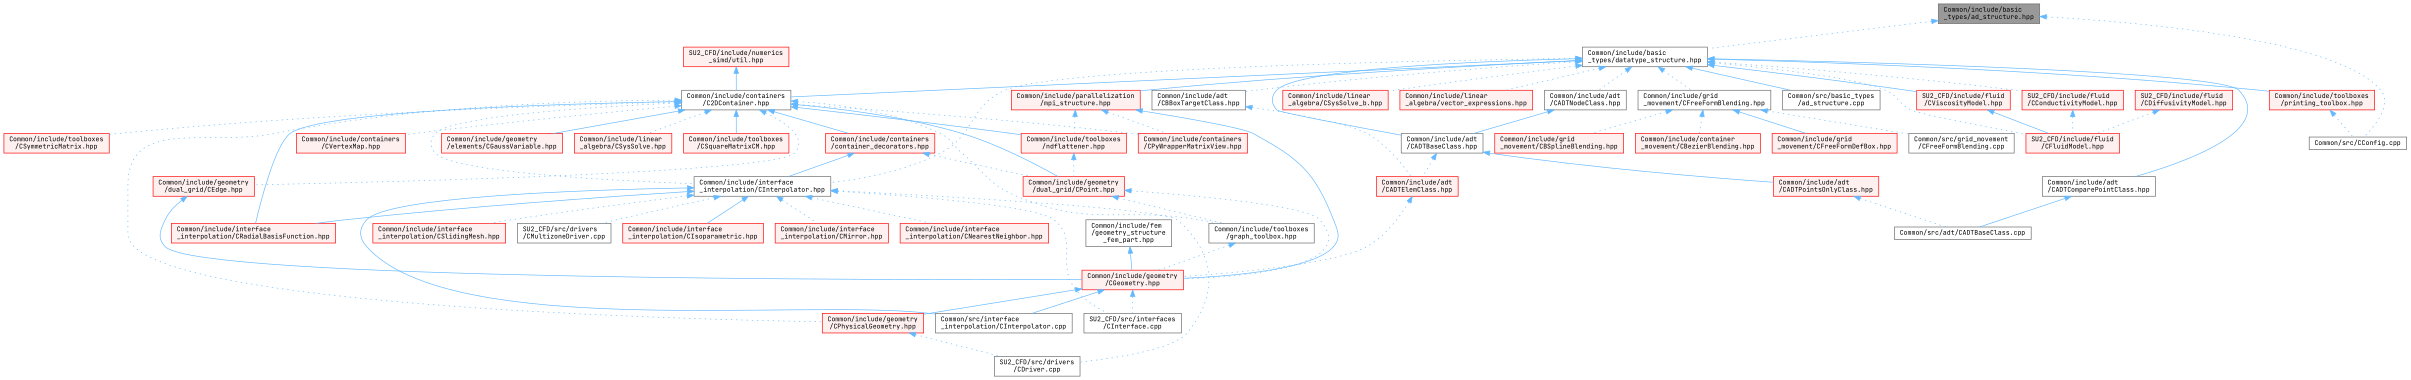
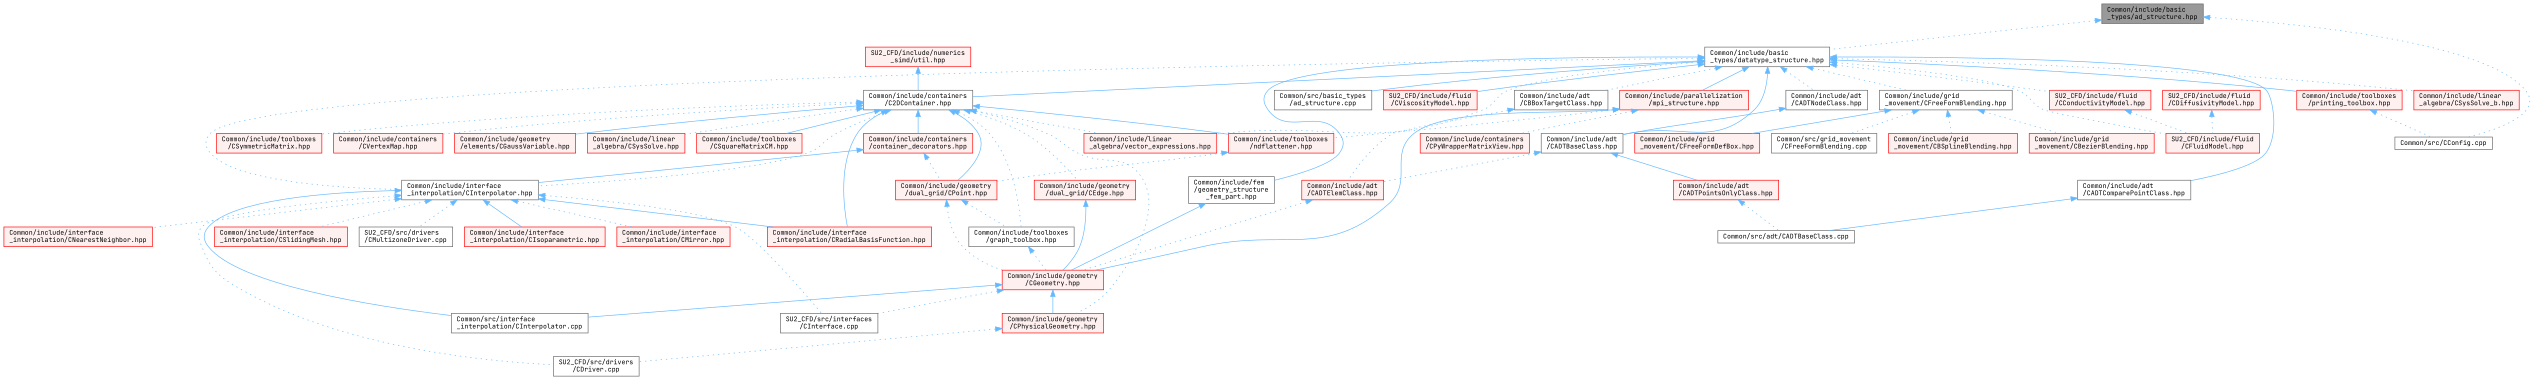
  digraph {
    fontname="JetBrains Mono"
    node [color=red fillcolor="#FFF0F0" fontname="JetBrains Mono" fontsize=10 shape=box style=filled]
    edge [color=steelblue1 dir=back fontname="JetBrains Mono" fontsize=10 labelfontname=Helvetica labelfontsize=10 style=dotted]
    n1 [color=gray40 fillcolor=grey60 fontcolor=black height=0.2 label="Common/include/basic\l_types/ad_structure.hpp" width=0.4]
    n2 [color=grey40 fillcolor=white height=0.2 label="Common/include/basic\l_types/datatype_structure.hpp" width=0.4]
    n3 [color=grey40 fillcolor=white height=0.2 label="Common/src/CConfig.cpp" width=0.4]
    n4 [color=grey40 fillcolor=white height=0.2 label="Common/include/adt\l/CADTBaseClass.hpp" width=0.4]
    n5 [color=grey40 fillcolor=white height=0.2 label="Common/include/adt\l/CADTComparePointClass.hpp" width=0.4]
    n6 [color=grey40 fillcolor=white height=0.2 label="Common/include/adt\l/CADTNodeClass.hpp" width=0.4]
    n7 [color=grey40 fillcolor=white height=0.2 label="Common/include/adt\l/CBBoxTargetClass.hpp" width=0.4]
    n8 [color=grey40 fillcolor=white height=0.2 label="Common/include/containers\l/C2DContainer.hpp" width=0.4]
    n9 [color=grey40 fillcolor=white height=0.2 label="Common/include/interface\l_interpolation/CInterpolator.hpp" width=0.4]
    n10 [color=grey40 fillcolor=white height=0.2 label="Common/include/fem\l/geometry_structure\l_fem_part.hpp" width=0.4]
    n11 [color=grey40 fillcolor=white height=0.2 label="Common/include/grid\l_movement/CFreeFormBlending.hpp" width=0.4]
    n12 [height=0.2 label="Common/include/linear\l_algebra/CSysSolve_b.hpp" width=0.4]
    n13 [height=0.2 label="Common/include/linear\l_algebra/vector_expressions.hpp" width=0.4]
    n14 [height=0.2 label="Common/include/parallelization\l/mpi_structure.hpp" width=0.4]
    n15 [height=0.2 label="Common/include/toolboxes\l/printing_toolbox.hpp" width=0.4]
    n16 [color=grey40 fillcolor=white height=0.2 label="Common/src/basic_types\l/ad_structure.cpp" width=0.4]
    n17 [height=0.2 label="SU2_CFD/include/fluid\l/CConductivityModel.hpp" width=0.4]
    n18 [height=0.2 label="SU2_CFD/include/fluid\l/CFluidModel.hpp" width=0.4]
    n19 [height=0.2 label="SU2_CFD/include/fluid\l/CViscosityModel.hpp" width=0.4]
    n20 [height=0.2 label="Common/include/adt\l/CADTElemClass.hpp" width=0.4]
    n21 [height=0.2 label="Common/include/adt\l/CADTPointsOnlyClass.hpp" width=0.4]
    n22 [color=grey40 fillcolor=white height=0.2 label="Common/src/adt/CADTBaseClass.cpp" width=0.4]
    n23 [height=0.2 label="Common/include/geometry\l/CPhysicalGeometry.hpp" width=0.4]
    n24 [height=0.2 label="Common/include/containers\l/CPyWrapperMatrixView.hpp" width=0.4]
    n25 [height=0.2 label="Common/include/containers\l/CVertexMap.hpp" width=0.4]
    n26 [height=0.2 label="Common/include/containers\l/container_decorators.hpp" width=0.4]
    n27 [height=0.2 label="Common/include/geometry\l/dual_grid/CPoint.hpp" width=0.4]
    n28 [height=0.2 label="Common/include/interface\l_interpolation/CRadialBasisFunction.hpp" width=0.4]
    n29 [height=0.2 label="Common/include/geometry\l/dual_grid/CEdge.hpp" width=0.4]
    n30 [height=0.2 label="Common/include/geometry\l/elements/CGaussVariable.hpp" width=0.4]
    n31 [height=0.2 label="Common/include/linear\l_algebra/CSysSolve.hpp" width=0.4]
    n32 [height=0.2 label="Common/include/toolboxes\l/CSquareMatrixCM.hpp" width=0.4]
    n33 [height=0.2 label="Common/include/toolboxes\l/CSymmetricMatrix.hpp" width=0.4]
    n34 [color=grey40 fillcolor=white height=0.2 label="Common/include/toolboxes\l/graph_toolbox.hpp" width=0.4]
    n35 [height=0.2 label="Common/include/toolboxes\l/ndflattener.hpp" width=0.4]
    n36 [color=grey40 fillcolor=white height=0.2 label="Common/src/interface\l_interpolation/CInterpolator.cpp" width=0.4]
    n37 [color=grey40 fillcolor=white height=0.2 label="SU2_CFD/src/interfaces\l/CInterface.cpp" width=0.4]
    n38 [color=grey40 fillcolor=white height=0.2 label="SU2_CFD/src/drivers\l/CDriver.cpp" width=0.4]
    n39 [height=0.2 label="Common/include/interface\l_interpolation/CIsoparametric.hpp" width=0.4]
    n40 [height=0.2 label="Common/include/interface\l_interpolation/CMirror.hpp" width=0.4]
    n41 [height=0.2 label="Common/include/interface\l_interpolation/CNearestNeighbor.hpp" width=0.4]
    n42 [height=0.2 label="Common/include/interface\l_interpolation/CSlidingMesh.hpp" width=0.4]
    n43 [color=grey40 fillcolor=white height=0.2 label="SU2_CFD/src/drivers\l/CMultizoneDriver.cpp" width=0.4]
    n44 [height=0.2 label="Common/include/geometry\l/CGeometry.hpp" width=0.4]
    n45 [height=0.2 label="Common/include/grid\l_movement/CBSplineBlending.hpp" width=0.4]
-   n46 [height=0.2 label="Common/include/container\l_movement/CBezierBlending.hpp" width=0.4]
+   n46 [height=0.2 label="Common/include/grid\l_movement/CBezierBlending.hpp" width=0.4]
    n47 [height=0.2 label="Common/include/grid\l_movement/CFreeFormDefBox.hpp" width=0.4]
    n48 [color=grey40 fillcolor=white height=0.2 label="Common/src/grid_movement\l/CFreeFormBlending.cpp" width=0.4]
    n49 [height=0.2 label="SU2_CFD/include/fluid\l/CDiffusivityModel.hpp" width=0.4]
    n50 [height=0.2 label="SU2_CFD/include/numerics\l_simd/util.hpp" width=0.4]
    n1 -> n2
    n1 -> n3
    n2 -> n4 [style=solid]
    n2 -> n5 [style=solid]
    n2 -> n6
    n2 -> n7
    n2 -> n8 [style=solid]
    n2 -> n9
+   n2 -> n10 [style=solid]
    n2 -> n11
    n2 -> n12
    n2 -> n13
    n2 -> n14 [style=solid]
    n2 -> n15 [style=solid]
    n2 -> n16 [style=solid]
    n2 -> n17
    n2 -> n18
    n2 -> n19 [style=solid]
    n4 -> n20
    n4 -> n21 [style=solid]
    n5 -> n22 [style=solid]
    n6 -> n4 [style=solid]
    n7 -> n20
    n8 -> n9
    n8 -> n23
-   n8 -> n24
+   n8 -> n13
    n8 -> n25
    n8 -> n26 [style=solid]
    n8 -> n27 [style=solid]
    n8 -> n28 [style=solid]
    n8 -> n29
    n8 -> n30 [style=solid]
    n8 -> n31
    n8 -> n32 [style=solid]
    n8 -> n33
    n8 -> n34
    n8 -> n35 [style=solid]
    n9 -> n28 [style=solid]
    n9 -> n36 [style=solid]
    n9 -> n37
    n9 -> n38
    n9 -> n39 [style=solid]
    n9 -> n40
    n9 -> n41
    n9 -> n42
    n9 -> n43
    n10 -> n44 [style=solid]
    n11 -> n45
    n11 -> n46
    n11 -> n47 [style=solid]
    n11 -> n48
    n14 -> n24
    n14 -> n35
    n14 -> n44 [style=solid]
    n15 -> n3
    n17 -> n18
-   n19 -> n18 [style=solid]
    n20 -> n44
    n21 -> n22
    n23 -> n38
    n26 -> n9 [style=solid]
    n26 -> n27
    n27 -> n34
    n27 -> n44
    n29 -> n44 [style=solid]
    n34 -> n44
    n35 -> n27
    n44 -> n23 [style=solid]
    n44 -> n36 [style=solid]
    n44 -> n37
    n49 -> n18
    n50 -> n8 [style=solid]
  }
